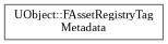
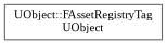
  digraph {
    rankdir=LR
    fontname="Liberation Serif"
-   n1 [color=grey40 fillcolor=white fontname="Liberation Serif" fontsize=10 height=0.2 label="UObject::FAssetRegistryTag\lMetadata" shape=box style=filled width=0.4]
+   n1 [color=grey40 fillcolor=white fontname="Liberation Serif" fontsize=10 height=0.2 label="UObject::FAssetRegistryTag\lUObject" shape=box style=filled width=0.4]
  }
